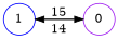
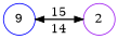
  digraph {
    rankdir=LR
    splines=line
    node [shape=circle]
    edge [weight=1000 style=solid]
-   n1 [label=1 color=blue]
-   n2 [label=0 color=purple]
+   n1 [label=9 color=blue]
+   n2 [label=2 color=purple]
    n1 -> n2 [label=15]
    n2 -> n1 [label=14]
  }
